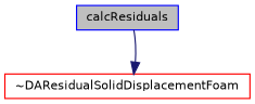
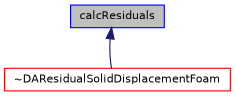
  digraph {
    rankdir=TB
    node [fontname=Helvetica fontsize=10 shape=record]
    n1 [color=blue fillcolor=grey75 fontcolor=black height=0.2 label=calcResiduals style=filled width=0.4]
    n2 [color=red height=0.2 label="~DAResidualSolidDisplacementFoam" width=0.4]
-   n2 -> n1 [color=midnightblue dir=back fontname=Helvetica fontsize=10 labelfontname=Helvetica labelfontsize=10 style=solid]
+   n1 -> n2 [color=midnightblue dir=back fontname=Helvetica fontsize=10 labelfontname=Helvetica labelfontsize=10 style=solid]
  }
